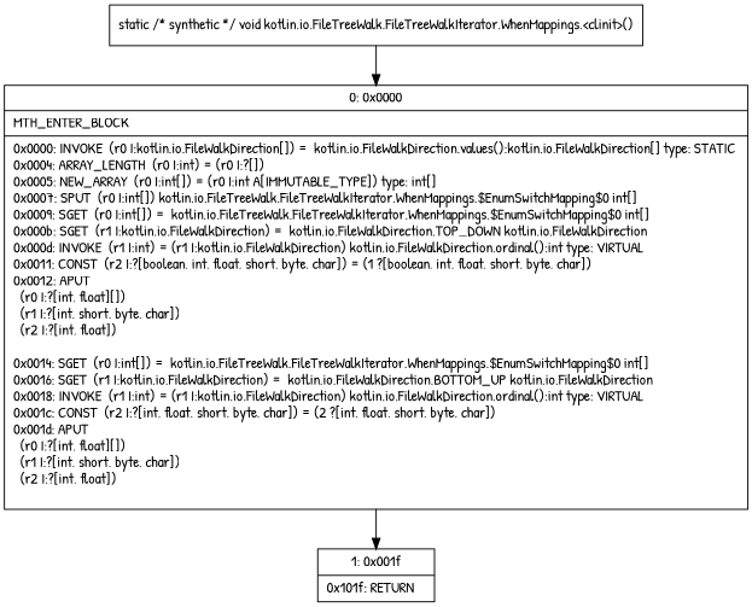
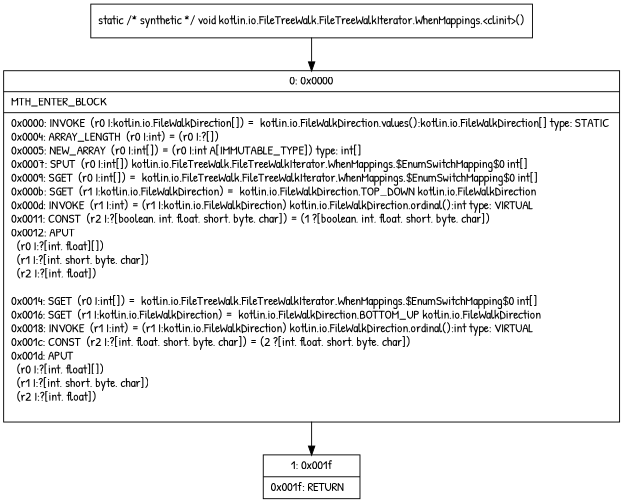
  digraph {
    fontname="Patrick Hand"
    node [shape=record fontname="Patrick Hand"]
    edge [fontname="Patrick Hand"]
    n1 [label="{0\:\ 0x0000|MTH_ENTER_BLOCK\l|0x0000: INVOKE  (r0 I:kotlin.io.FileWalkDirection[]) =  kotlin.io.FileWalkDirection.values():kotlin.io.FileWalkDirection[] type: STATIC \l0x0004: ARRAY_LENGTH  (r0 I:int) = (r0 I:?[]) \l0x0005: NEW_ARRAY  (r0 I:int[]) = (r0 I:int A[IMMUTABLE_TYPE]) type: int[] \l0x0007: SPUT  (r0 I:int[]) kotlin.io.FileTreeWalk.FileTreeWalkIterator.WhenMappings.$EnumSwitchMapping$0 int[] \l0x0009: SGET  (r0 I:int[]) =  kotlin.io.FileTreeWalk.FileTreeWalkIterator.WhenMappings.$EnumSwitchMapping$0 int[] \l0x000b: SGET  (r1 I:kotlin.io.FileWalkDirection) =  kotlin.io.FileWalkDirection.TOP_DOWN kotlin.io.FileWalkDirection \l0x000d: INVOKE  (r1 I:int) = (r1 I:kotlin.io.FileWalkDirection) kotlin.io.FileWalkDirection.ordinal():int type: VIRTUAL \l0x0011: CONST  (r2 I:?[boolean, int, float, short, byte, char]) = (1 ?[boolean, int, float, short, byte, char]) \l0x0012: APUT  \l  (r0 I:?[int, float][])\l  (r1 I:?[int, short, byte, char])\l  (r2 I:?[int, float])\l \l0x0014: SGET  (r0 I:int[]) =  kotlin.io.FileTreeWalk.FileTreeWalkIterator.WhenMappings.$EnumSwitchMapping$0 int[] \l0x0016: SGET  (r1 I:kotlin.io.FileWalkDirection) =  kotlin.io.FileWalkDirection.BOTTOM_UP kotlin.io.FileWalkDirection \l0x0018: INVOKE  (r1 I:int) = (r1 I:kotlin.io.FileWalkDirection) kotlin.io.FileWalkDirection.ordinal():int type: VIRTUAL \l0x001c: CONST  (r2 I:?[int, float, short, byte, char]) = (2 ?[int, float, short, byte, char]) \l0x001d: APUT  \l  (r0 I:?[int, float][])\l  (r1 I:?[int, short, byte, char])\l  (r2 I:?[int, float])\l \l}"]
-   n2 [label="{1\:\ 0x001f|0x101f: RETURN   \l}"]
+   n2 [label="{1\:\ 0x001f|0x001f: RETURN   \l}"]
    n3 [label="{static \/* synthetic *\/ void kotlin.io.FileTreeWalk.FileTreeWalkIterator.WhenMappings.\<clinit\>() }"]
    n1 -> n2
    n3 -> n1
  }
